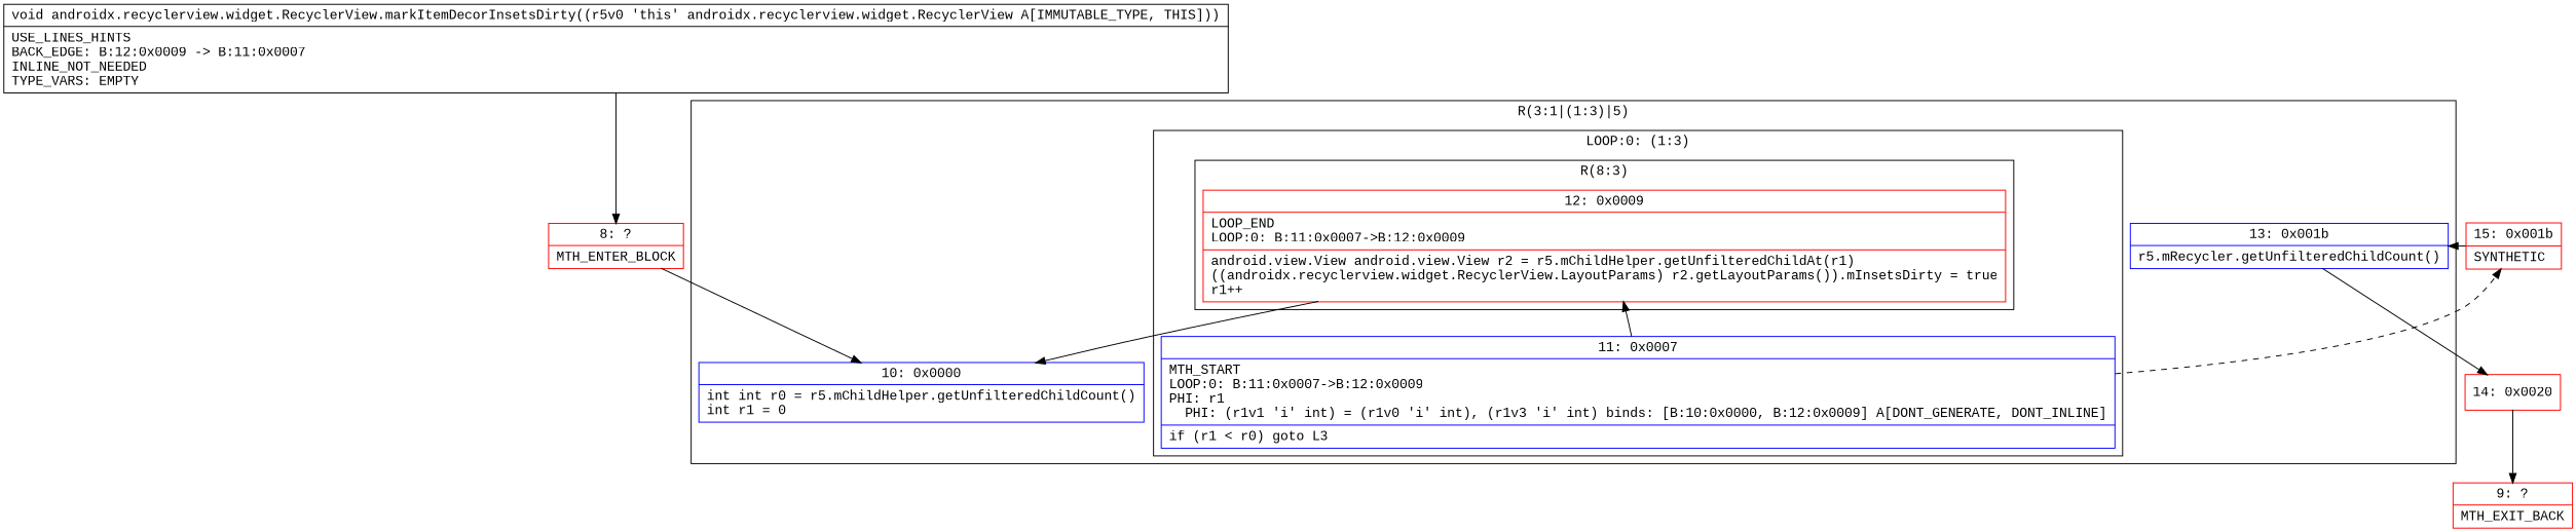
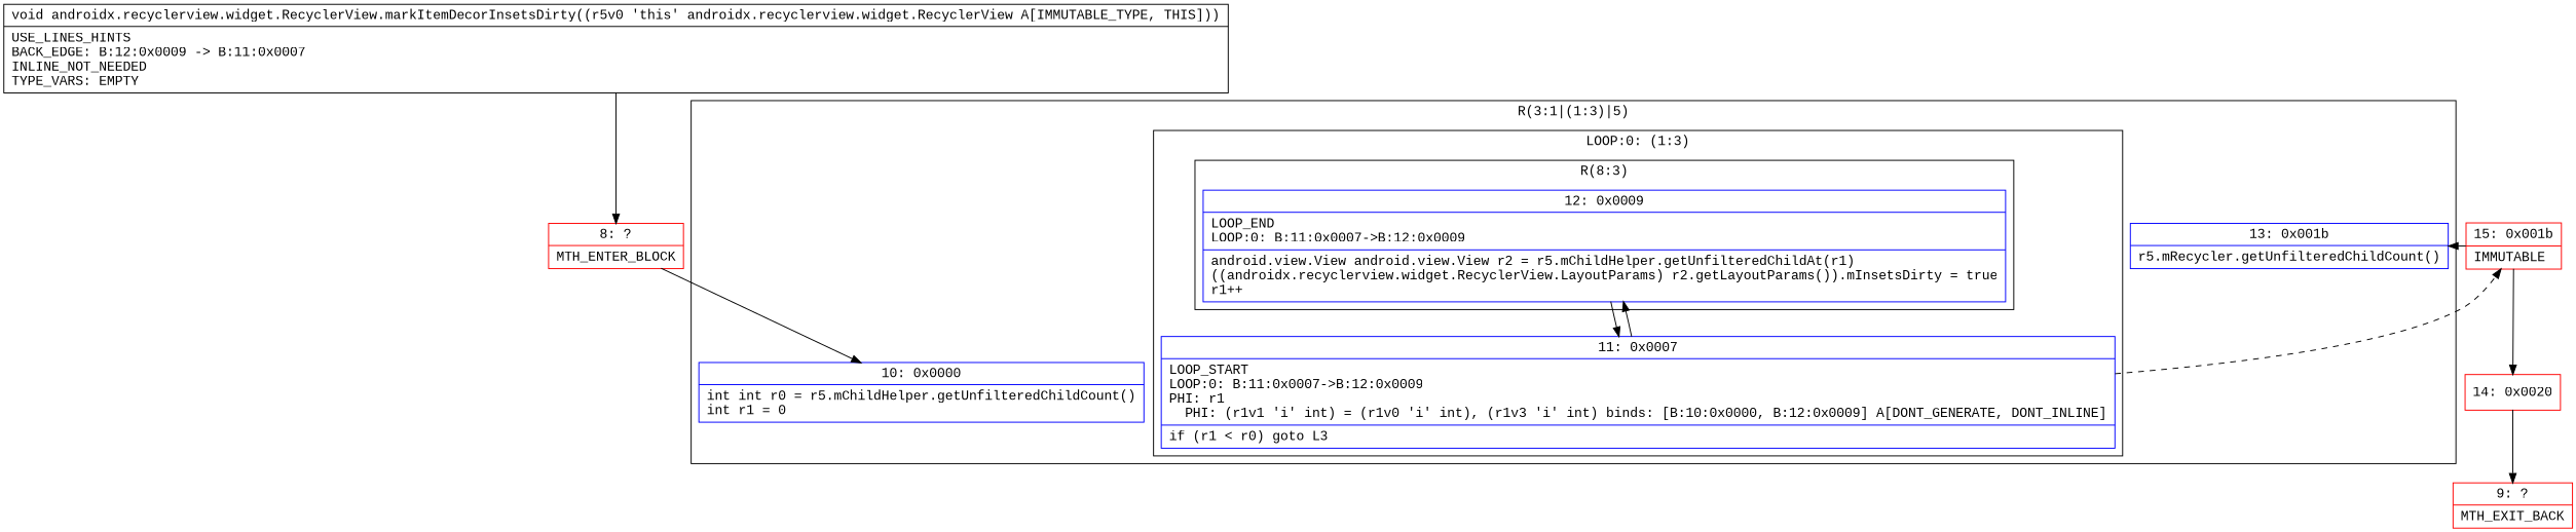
  digraph {
    fontname="Liberation Mono"
    node [color=blue fontname="Liberation Mono" shape=record]
    edge [fontname="Liberation Mono"]
-   n1 [color=red label="{12\:\ 0x0009|LOOP_END\lLOOP:0: B:11:0x0007\-\>B:12:0x0009\l|android.view.View android.view.View r2 = r5.mChildHelper.getUnfilteredChildAt(r1)\l((androidx.recyclerview.widget.RecyclerView.LayoutParams) r2.getLayoutParams()).mInsetsDirty = true\lr1++\l}"]
-   n2 [label="{11\:\ 0x0007|MTH_START\lLOOP:0: B:11:0x0007\-\>B:12:0x0009\lPHI: r1 \l  PHI: (r1v1 'i' int) = (r1v0 'i' int), (r1v3 'i' int) binds: [B:10:0x0000, B:12:0x0009] A[DONT_GENERATE, DONT_INLINE]\l|if (r1 \< r0) goto L3\l}"]
+   n1 [label="{12\:\ 0x0009|LOOP_END\lLOOP:0: B:11:0x0007\-\>B:12:0x0009\l|android.view.View android.view.View r2 = r5.mChildHelper.getUnfilteredChildAt(r1)\l((androidx.recyclerview.widget.RecyclerView.LayoutParams) r2.getLayoutParams()).mInsetsDirty = true\lr1++\l}"]
+   n2 [label="{11\:\ 0x0007|LOOP_START\lLOOP:0: B:11:0x0007\-\>B:12:0x0009\lPHI: r1 \l  PHI: (r1v1 'i' int) = (r1v0 'i' int), (r1v3 'i' int) binds: [B:10:0x0000, B:12:0x0009] A[DONT_GENERATE, DONT_INLINE]\l|if (r1 \< r0) goto L3\l}"]
    n3 [label="{10\:\ 0x0000|int int r0 = r5.mChildHelper.getUnfilteredChildCount()\lint r1 = 0\l}"]
    n4 [label="{13\:\ 0x001b|r5.mRecycler.getUnfilteredChildCount()\l}"]
-   n5 [color=red label="{15\:\ 0x001b|SYNTHETIC\l}"]
+   n5 [color=red label="{15\:\ 0x001b|IMMUTABLE\l}"]
    n6 [color=red label="{14\:\ 0x0020}"]
    n7 [color=red label="{9\:\ ?|MTH_EXIT_BACK\l}"]
    n8 [color=red label="{8\:\ ?|MTH_ENTER_BLOCK\l}"]
    n9 [label="{void androidx.recyclerview.widget.RecyclerView.markItemDecorInsetsDirty((r5v0 'this' androidx.recyclerview.widget.RecyclerView A[IMMUTABLE_TYPE, THIS]))  | USE_LINES_HINTS\lBACK_EDGE: B:12:0x0009 \-\> B:11:0x0007\lINLINE_NOT_NEEDED\lTYPE_VARS: EMPTY\l}" color=""]
    subgraph cluster_1 {
      label="R(3:1|(1:3)|5)"
      n3
      n4
      subgraph cluster_2 {
        label="LOOP:0: (1:3)"
        n2
        subgraph cluster_3 {
          label="R(8:3)"
          n1
        }
      }
    }
-   n1 -> n3
+   n1 -> n2
    n2 -> n1
    n2 -> n5 [style=dashed]
-   n4 -> n6
+   n5 -> n6
    n5 -> n4
    n6 -> n7
    n8 -> n3
    n9 -> n8
  }
